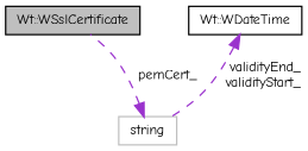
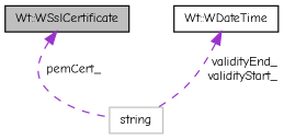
  digraph {
    fontname="Comic Neue"
    node [color=black fillcolor=white fontname="Comic Neue" fontsize=10 shape=record style=filled]
    edge [color=darkorchid3 dir=back fontname="Comic Neue" fontsize=10 labelfontname=Helvetica labelfontsize=10 style=dashed]
    n1 [fillcolor=grey75 fontcolor=black height=0.2 label="Wt::WSslCertificate" width=0.4]
    n2 [color=grey75 height=0.2 label=string width=0.4]
    n3 [height=0.2 label="Wt::WDateTime" width=0.4]
-   n2 -> n1 [label=" pemCert_"]
+   n1 -> n2 [label=" pemCert_"]
    n3 -> n2 [label=" validityEnd_\nvalidityStart_"]
  }
